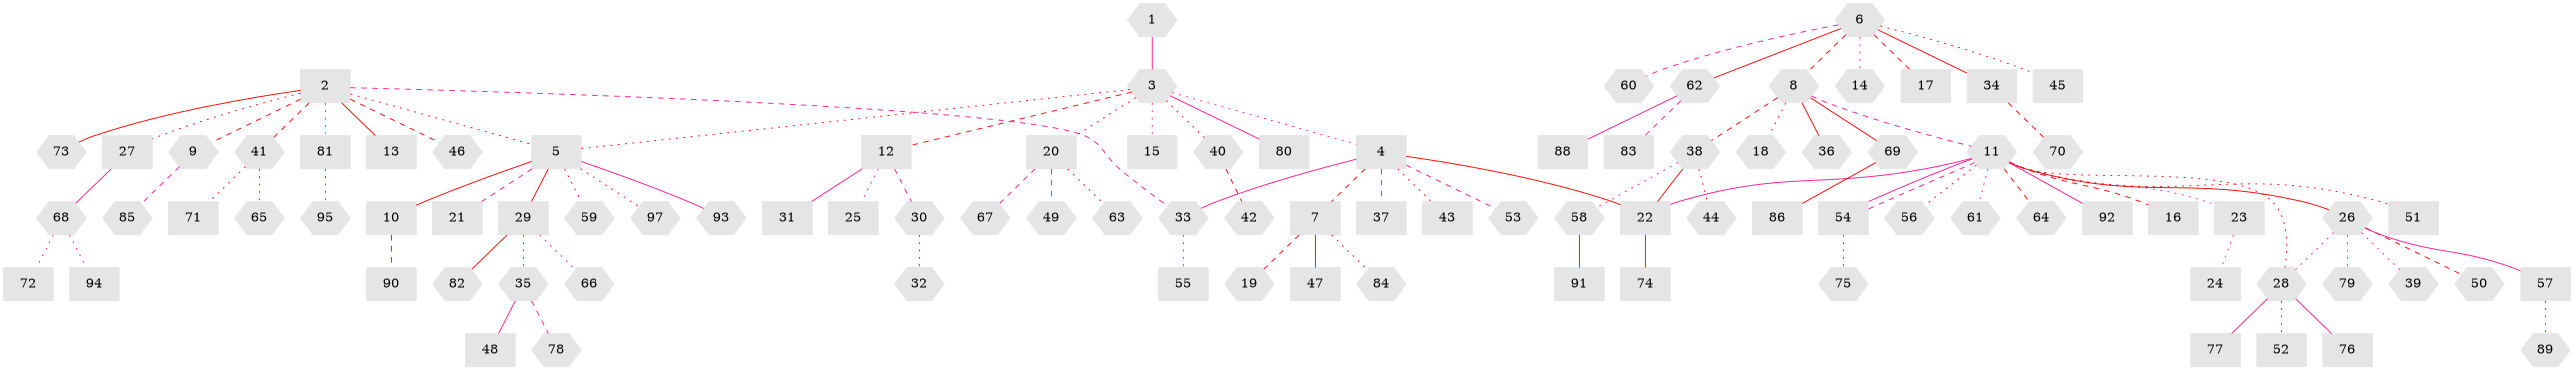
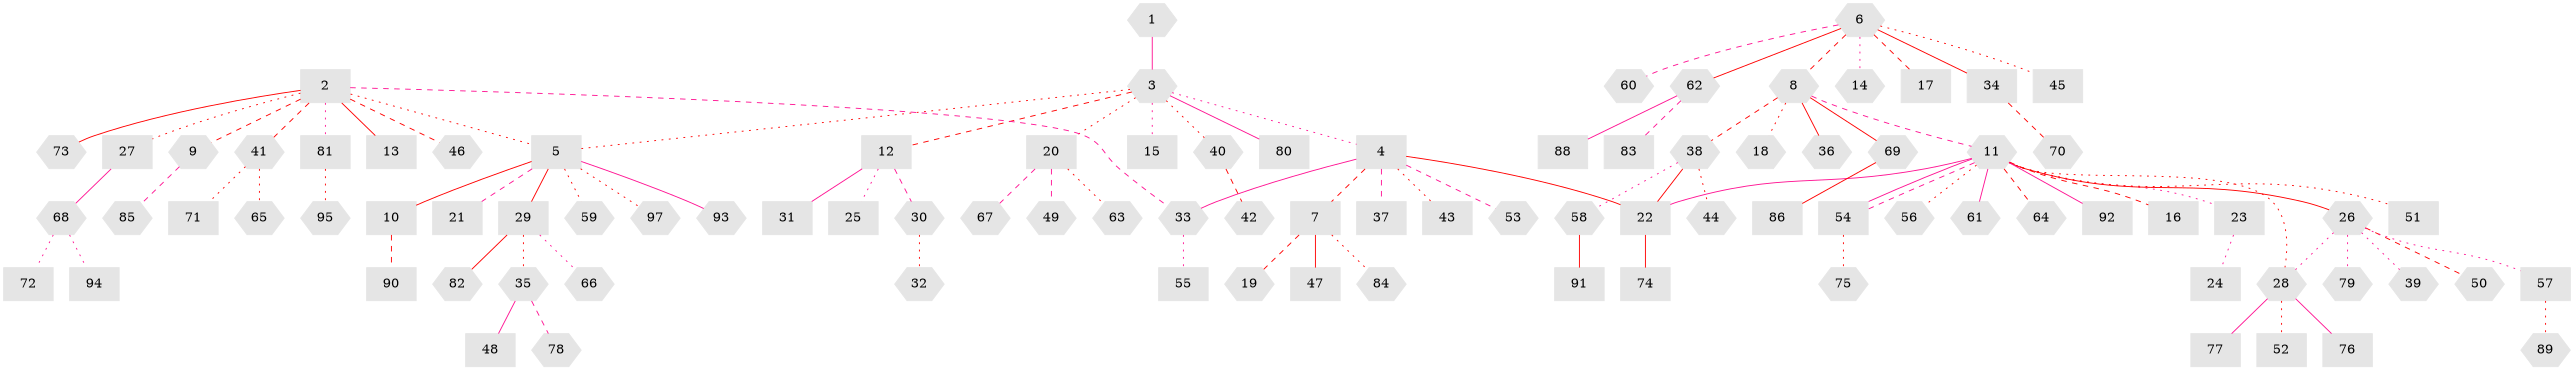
  graph {
    node [color=gray90 shape=hexagon style=filled]
    edge [color=red style=dotted]
    1
    3
    2 [shape=box]
    5 [shape=box]
    9
    13 [shape=box]
    27 [shape=box]
    33
    41
    46
    73
    81 [shape=box]
    4 [shape=box]
    12 [shape=box]
    15 [shape=box]
    20 [shape=box]
    40
    80 [shape=box]
    10 [shape=box]
    21 [shape=box]
    29 [shape=box]
    59
    n23 [label=97]
    93
    85
    68
    55 [shape=box]
    65
    71 [shape=box]
    95
    7 [shape=box]
    22 [shape=box]
    37 [shape=box]
    43 [shape=box]
    53
    25 [shape=box]
    30
    31 [shape=box]
    49
    63
    67
    42
    19
    47 [shape=box]
    84
    74 [shape=box]
    6
    8
    14
    17 [shape=box]
    34 [shape=box]
    45 [shape=box]
    60
    62
    90 [shape=box]
    35
    66
    82
    11
    18
    36
    38
    69
    70
    83 [shape=box]
    88 [shape=box]
    16 [shape=box]
    23 [shape=box]
    26
    28
    51 [shape=box]
    54 [shape=box]
    56
    61
    64
    92 [shape=box]
    44
    58
    86 [shape=box]
    24 [shape=box]
    39
    50
    57 [shape=box]
    79
    52 [shape=box]
    76 [shape=box]
    77 [shape=box]
    75
    32
    89
    72 [shape=box]
    94 [shape=box]
    48 [shape=box]
    78
    91 [shape=box]
    1 -- 3 [color=deeppink style=solid]
    3 -- 5
    3 -- 4 [color=deeppink]
    3 -- 12 [style=dashed]
    3 -- 15 [color=deeppink]
    3 -- 20
    3 -- 40
    3 -- 80 [color=deeppink style=solid]
    2 -- 5
    2 -- 9 [style=dashed]
    2 -- 13 [style=solid]
    2 -- 27
    2 -- 33 [color=deeppink style=dashed]
    2 -- 41 [style=dashed]
    2 -- 46 [style=dashed]
    2 -- 73 [style=solid]
    2 -- 81 [color=deeppink]
    5 -- 10 [style=solid]
    5 -- 21 [color=deeppink style=dashed]
    5 -- 29 [style=solid]
    5 -- 59
    5 -- n23
    5 -- 93 [color=deeppink style=solid]
    9 -- 85 [color=deeppink style=dashed]
    27 -- 68 [color=deeppink style=solid]
    33 -- 55 [color=deeppink]
    41 -- 65
    41 -- 71
    81 -- 95
    4 -- 33 [color=deeppink style=solid]
    4 -- 7 [style=dashed]
    4 -- 22 [style=solid]
    4 -- 37 [color=deeppink style=dashed]
    4 -- 43
    4 -- 53 [color=deeppink style=dashed]
    12 -- 25 [color=deeppink]
    12 -- 30 [color=deeppink style=dashed]
    12 -- 31 [color=deeppink style=solid]
    20 -- 49 [color=deeppink style=dashed]
    20 -- 63
    20 -- 67 [color=deeppink style=dashed]
    40 -- 42 [style=dashed]
    10 -- 90 [style=dashed]
    29 -- 35
    29 -- 66 [color=deeppink]
    29 -- 82 [style=solid]
    68 -- 72 [color=deeppink]
    68 -- 94 [color=deeppink]
    7 -- 19 [style=dashed]
    7 -- 47 [style=solid]
    7 -- 84
    22 -- 74 [style=solid]
    30 -- 32
    6 -- 8 [style=dashed]
    6 -- 14 [color=deeppink]
    6 -- 17 [style=dashed]
    6 -- 34 [style=solid]
    6 -- 45
    6 -- 60 [color=deeppink style=dashed]
    6 -- 62 [style=solid]
    8 -- 11 [color=deeppink style=dashed]
    8 -- 18
    8 -- 36 [style=solid]
    8 -- 38 [style=dashed]
    8 -- 69 [style=solid]
    34 -- 70 [style=dashed]
    62 -- 83 [color=deeppink style=dashed]
    62 -- 88 [color=deeppink style=solid]
    35 -- 48 [color=deeppink style=solid]
    35 -- 78 [color=deeppink style=dashed]
    11 -- 22 [color=deeppink style=solid]
    11 -- 16 [style=dashed]
    11 -- 23 [color=deeppink]
    11 -- 26 [style=solid]
    11 -- 28
    11 -- 51
    11 -- 54 [color=deeppink style=solid]
    11 -- 54 [color=deeppink style=dashed]
    11 -- 56
-   11 -- 61 [color=deeppink]
+   11 -- 61 [color=deeppink style=solid]
    11 -- 64 [style=dashed]
    11 -- 92 [color=deeppink style=solid]
    38 -- 22 [style=solid]
    38 -- 44
    38 -- 58 [color=deeppink]
    69 -- 86 [style=solid]
    23 -- 24 [color=deeppink]
    26 -- 28 [color=deeppink]
    26 -- 39 [color=deeppink]
    26 -- 50 [style=dashed]
-   26 -- 57 [color=deeppink style=solid]
+   26 -- 57 [color=deeppink]
    26 -- 79 [color=deeppink]
    28 -- 52
    28 -- 76 [color=deeppink style=solid]
    28 -- 77 [color=deeppink style=solid]
    54 -- 75
    58 -- 91 [style=solid]
    57 -- 89
  }
